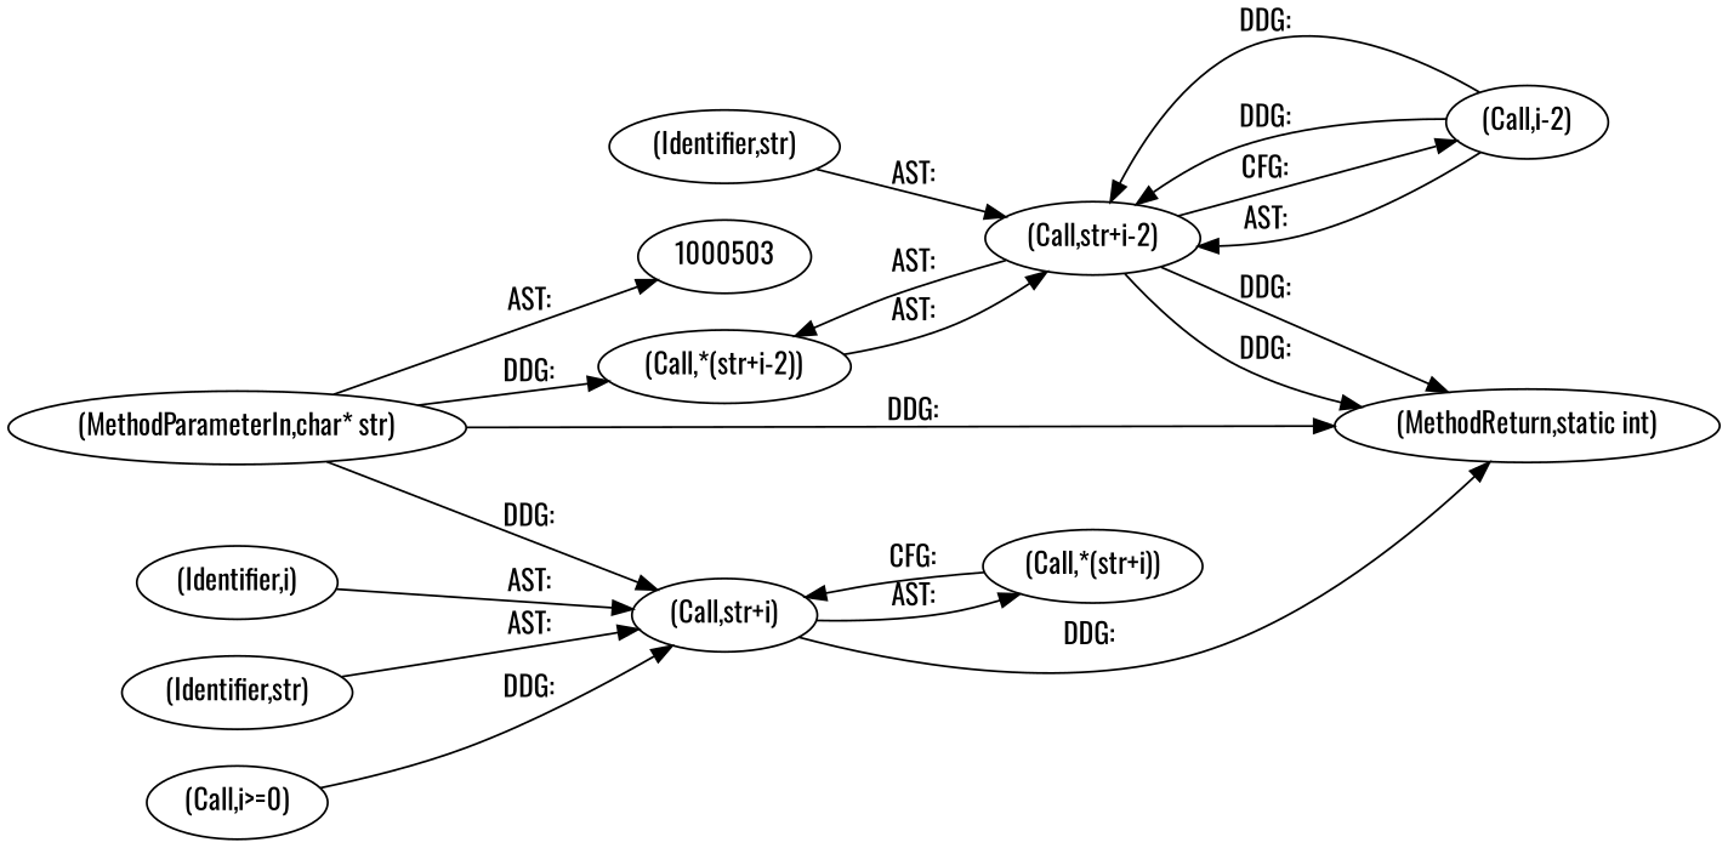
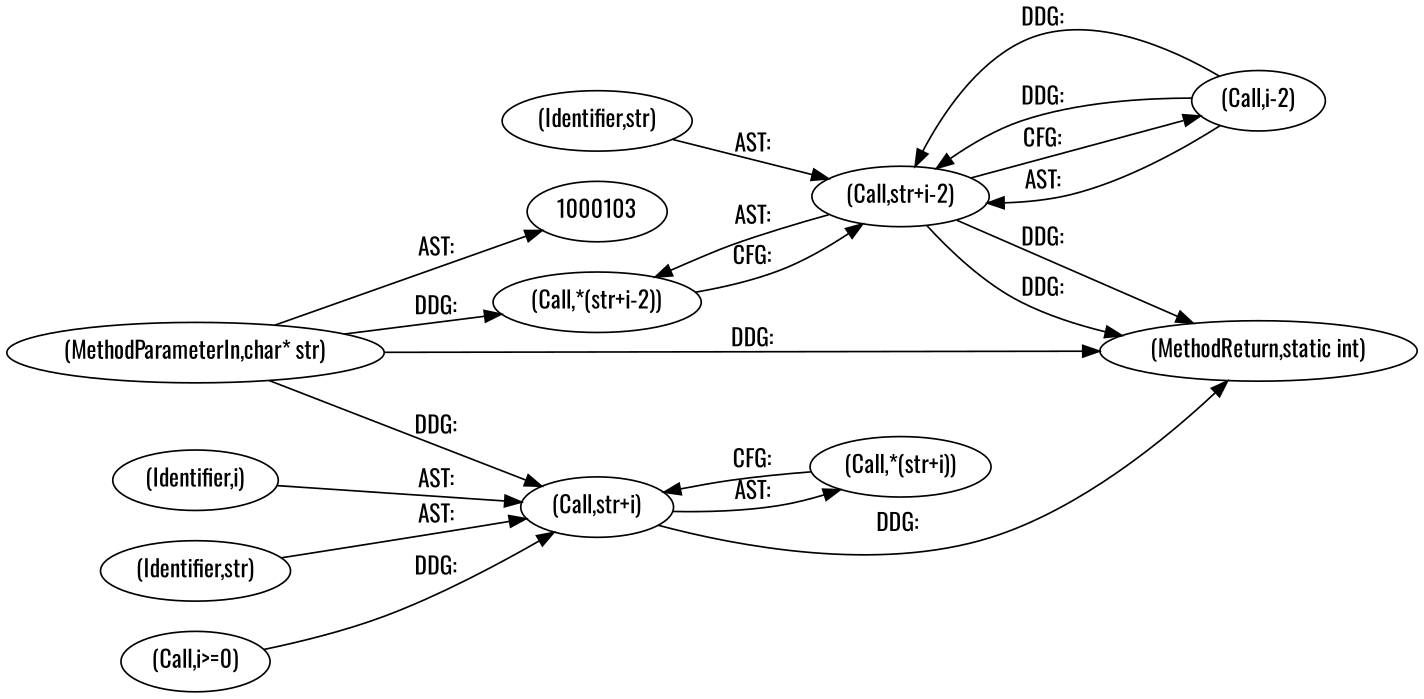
  digraph {
    fontname=Oswald
    rankdir=LR
    node [fontname=Oswald]
    edge [fontname=Oswald]
    n1 [label="(MethodParameterIn,char* str)"]
    n2 [label="(Call,str+i)"]
    n3 [label="(MethodReturn,static int)"]
-   1000103 [label=1000503]
+   1000103
    n5 [label="(Call,*(str+i-2))"]
    n6 [label="(Call,*(str+i))"]
    n7 [label="(Call,str+i-2)"]
    n8 [label="(Call,i-2)"]
    n9 [label="(Identifier,i)"]
    n10 [label="(Identifier,str)"]
    n11 [label="(Identifier,str)"]
    n12 [label="(Call,i>=0)"]
    n1 -> n2 [label="DDG: "]
    n1 -> n3 [label="DDG: "]
    n1 -> 1000103 [label="AST: "]
    n1 -> n5 [label="DDG: "]
    n2 -> n3 [label="DDG: "]
    n2 -> n6 [label="AST: "]
-   n5 -> n7 [label="AST: "]
+   n5 -> n7 [label="CFG: "]
    n6 -> n2 [label="CFG: "]
    n7 -> n3 [label="DDG: "]
    n7 -> n3 [label="DDG: "]
    n7 -> n5 [label="AST: "]
    n7 -> n8 [label="CFG: "]
    n8 -> n7 [label="AST: "]
    n8 -> n7 [label="DDG: "]
    n8 -> n7 [label="DDG: "]
    n9 -> n2 [label="AST: "]
    n10 -> n2 [label="AST: "]
    n11 -> n7 [label="AST: "]
    n12 -> n2 [label="DDG: "]
  }
